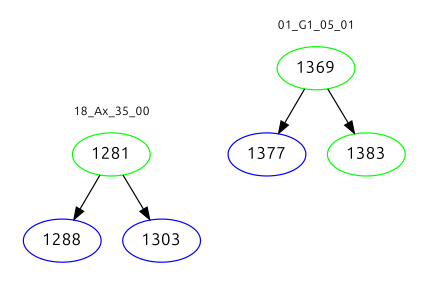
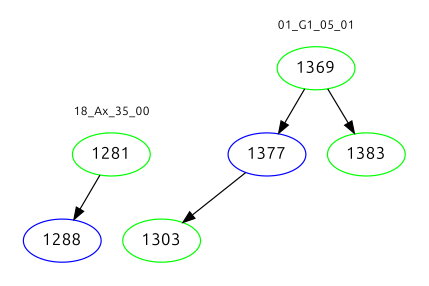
  digraph {
    fontname=Ubuntu
    node [color=green fontname=Ubuntu]
    edge [color=black fontname=Ubuntu]
    n1 [label=1281]
-   n2 [color=blue label=1303]
+   n2 [label=1303]
    n3 [color=blue label=1288]
    n4 [label=1369]
    n5 [color=blue label=1377]
    n6 [label=1383]
    subgraph cluster_1 {
      color=white
      fontsize=10
      label="18_Ax_35_00"
      n1
      n2
      n3
    }
    subgraph cluster_2 {
      color=white
      fontsize=10
      label="01_G1_05_01"
      n4
      n5
      n6
    }
-   n1 -> n2
+   n5 -> n2
    n1 -> n3
    n4 -> n5
    n4 -> n6
  }
